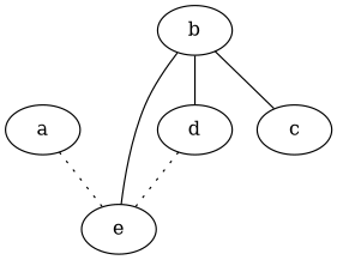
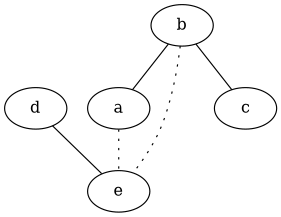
  graph {
    a
    e
    d
    b
    c
    a -- e [style=dotted]
-   d -- e [style=dotted]
-   b -- e [style=solid]
-   b -- d
+   d -- e
+   b -- e [style=dotted]
+   b -- a
    b -- c
  }
